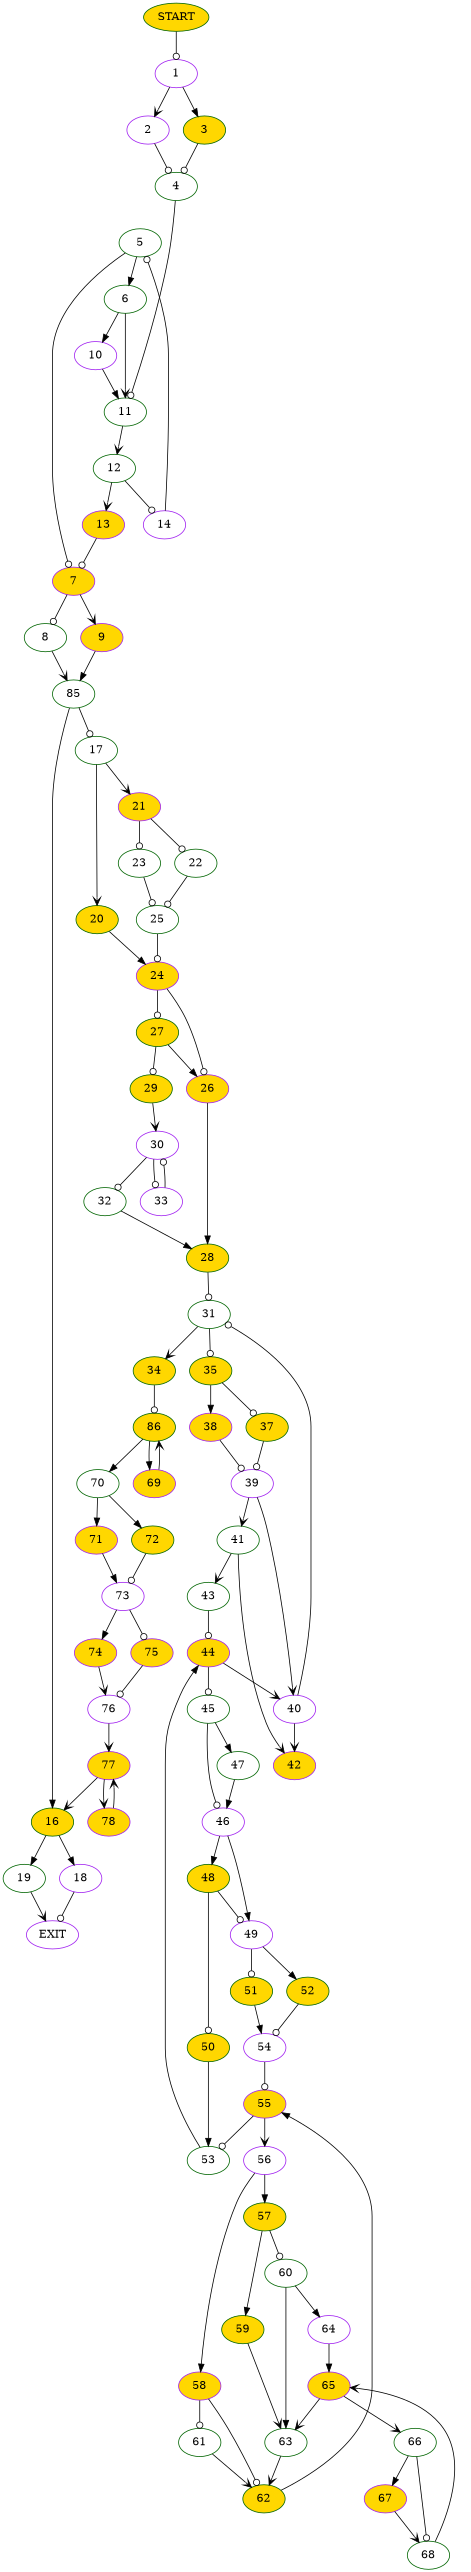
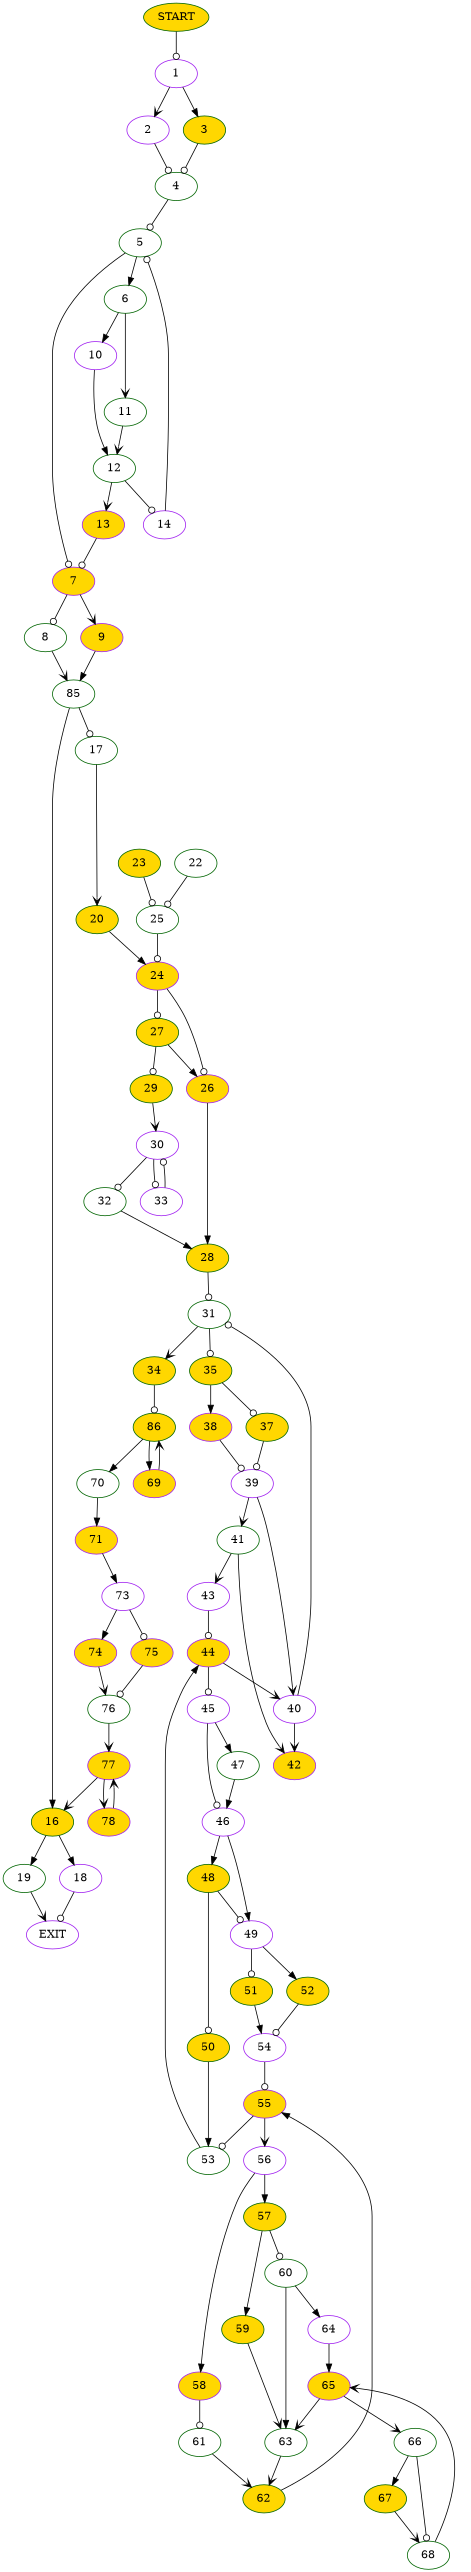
  digraph {
    node [color=darkgreen fillcolor=white style=filled]
    edge [arrowhead=odot]
    n1 [fillcolor=gold label=START]
    1 [color=purple]
    2 [color=purple]
    3 [fillcolor=gold]
    n5 [color=purple label=EXIT]
    4
    5
    6
    7 [color=purple fillcolor=gold]
    10 [color=purple]
    11
    8
    9 [color=purple fillcolor=gold]
    12
    n15 [label=85]
    16 [fillcolor=gold]
    17
    13 [color=purple fillcolor=gold]
    14 [color=purple]
    18 [color=purple]
    19
    20 [fillcolor=gold]
-   21 [color=purple fillcolor=gold]
    24 [color=purple fillcolor=gold]
    22
-   23
+   23 [fillcolor=gold]
    26 [color=purple fillcolor=gold]
    27 [fillcolor=gold]
    25
    28 [fillcolor=gold]
    29 [fillcolor=gold]
    31
    30 [color=purple]
    34 [fillcolor=gold]
    35 [fillcolor=gold]
    32
    33 [color=purple]
    n38 [fillcolor=gold label=86]
    37 [fillcolor=gold]
    38 [color=purple fillcolor=gold]
    69 [color=purple fillcolor=gold]
    70
    39 [color=purple]
    71 [color=purple fillcolor=gold]
-   72 [fillcolor=gold]
    40 [color=purple]
    41
    42 [color=purple fillcolor=gold]
-   43
+   43 [color=purple]
    44 [color=purple fillcolor=gold]
-   45
+   45 [color=purple]
    46 [color=purple]
    47
    48 [fillcolor=gold]
    49 [color=purple]
    50 [fillcolor=gold]
    51 [fillcolor=gold]
    52 [fillcolor=gold]
    53
    54 [color=purple]
    55 [color=purple fillcolor=gold]
    56 [color=purple]
    57 [fillcolor=gold]
    58 [color=purple fillcolor=gold]
    59 [fillcolor=gold]
    60
    61
    62 [fillcolor=gold]
    63
    64 [color=purple]
    65 [color=purple fillcolor=gold]
    66
-   67 [color=purple fillcolor=gold]
+   67 [fillcolor=gold]
    68
    73 [color=purple]
    74 [color=purple fillcolor=gold]
    75 [color=purple fillcolor=gold]
-   76 [color=purple]
+   76
    77 [color=purple fillcolor=gold]
    78 [color=purple fillcolor=gold]
    n1 -> 1
    1 -> 2 [arrowhead=vee]
    1 -> 3 [arrowhead=normal]
    2 -> 4
    3 -> 4
-   4 -> 11
+   4 -> 5
    5 -> 6 [arrowhead=normal]
    5 -> 7
    6 -> 10 [arrowhead=normal]
    6 -> 11 [arrowhead=vee]
    7 -> 8
    7 -> 9 [arrowhead=vee]
-   10 -> 11 [arrowhead=normal]
+   10 -> 12 [arrowhead=normal]
    11 -> 12 [arrowhead=vee]
    8 -> n15 [arrowhead=vee]
    9 -> n15 [arrowhead=normal]
    12 -> 13 [arrowhead=vee]
    12 -> 14
    n15 -> 16 [arrowhead=normal]
    n15 -> 17
    16 -> 18 [arrowhead=normal]
    16 -> 19 [arrowhead=normal]
    17 -> 20 [arrowhead=vee]
-   17 -> 21 [arrowhead=vee]
    13 -> 7
    14 -> 5
    18 -> n5
    19 -> n5 [arrowhead=vee]
    20 -> 24 [arrowhead=normal]
-   21 -> 22
-   21 -> 23
    24 -> 26
    24 -> 27
    22 -> 25
    23 -> 25
    26 -> 28 [arrowhead=normal]
    27 -> 26 [arrowhead=normal]
    27 -> 29
    25 -> 24
    28 -> 31
    29 -> 30 [arrowhead=vee]
    31 -> 34 [arrowhead=vee]
    31 -> 35
    30 -> 32
    30 -> 33
    34 -> n38
    35 -> 37
    35 -> 38 [arrowhead=normal]
    32 -> 28 [arrowhead=normal]
    33 -> 30
    n38 -> 69 [arrowhead=normal]
    n38 -> 70 [arrowhead=normal]
    37 -> 39
    38 -> 39
    69 -> n38 [arrowhead=vee]
    70 -> 71 [arrowhead=normal]
-   70 -> 72 [arrowhead=normal]
    39 -> 40 [arrowhead=vee]
    39 -> 41 [arrowhead=vee]
    71 -> 73 [arrowhead=normal]
-   72 -> 73
    40 -> 31
    40 -> 42 [arrowhead=vee]
    41 -> 42 [arrowhead=vee]
    41 -> 43 [arrowhead=vee]
    43 -> 44
    44 -> 40 [arrowhead=vee]
    44 -> 45
    45 -> 46
    45 -> 47 [arrowhead=normal]
    46 -> 48 [arrowhead=normal]
    46 -> 49 [arrowhead=normal]
    47 -> 46 [arrowhead=normal]
    48 -> 49
    48 -> 50
    49 -> 51
    49 -> 52 [arrowhead=normal]
    50 -> 53 [arrowhead=normal]
    51 -> 54 [arrowhead=normal]
    52 -> 54
    53 -> 44 [arrowhead=normal]
    54 -> 55
    55 -> 53
    55 -> 56 [arrowhead=vee]
    56 -> 57 [arrowhead=normal]
    56 -> 58 [arrowhead=normal]
    57 -> 59 [arrowhead=normal]
    57 -> 60
    58 -> 61
-   58 -> 62
    59 -> 63 [arrowhead=vee]
    60 -> 63 [arrowhead=normal]
    60 -> 64 [arrowhead=normal]
    61 -> 62 [arrowhead=vee]
    62 -> 55 [arrowhead=normal]
    63 -> 62 [arrowhead=vee]
    64 -> 65 [arrowhead=normal]
    65 -> 63 [arrowhead=vee]
    65 -> 66 [arrowhead=vee]
    66 -> 67 [arrowhead=normal]
    66 -> 68
    67 -> 68 [arrowhead=vee]
    68 -> 65 [arrowhead=vee]
    73 -> 74 [arrowhead=normal]
    73 -> 75
    74 -> 76 [arrowhead=vee]
    75 -> 76
    76 -> 77 [arrowhead=vee]
    77 -> 16 [arrowhead=vee]
    77 -> 78 [arrowhead=vee]
    78 -> 77 [arrowhead=vee]
  }
